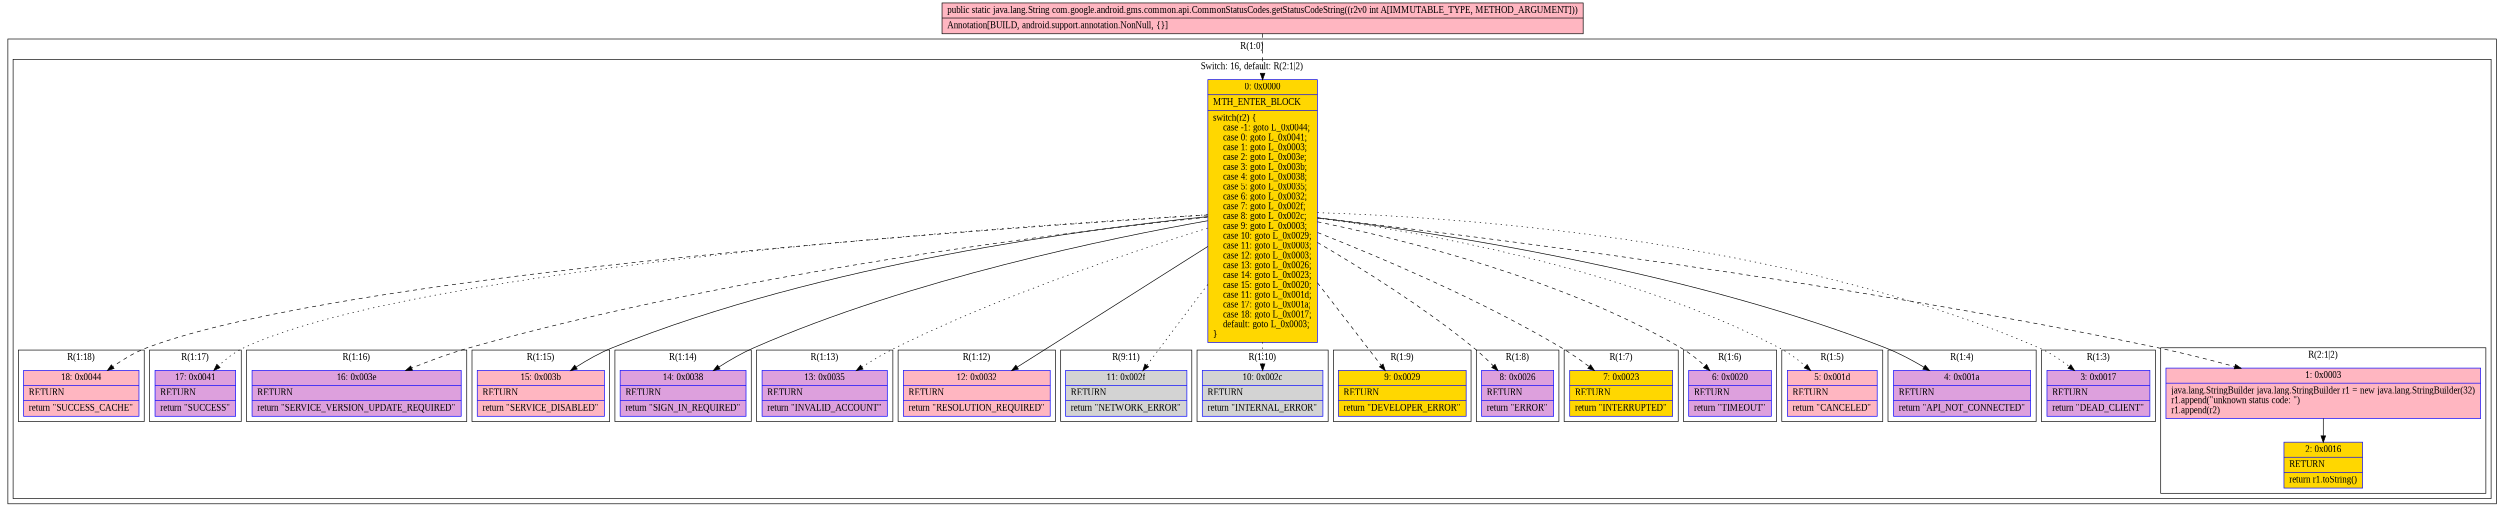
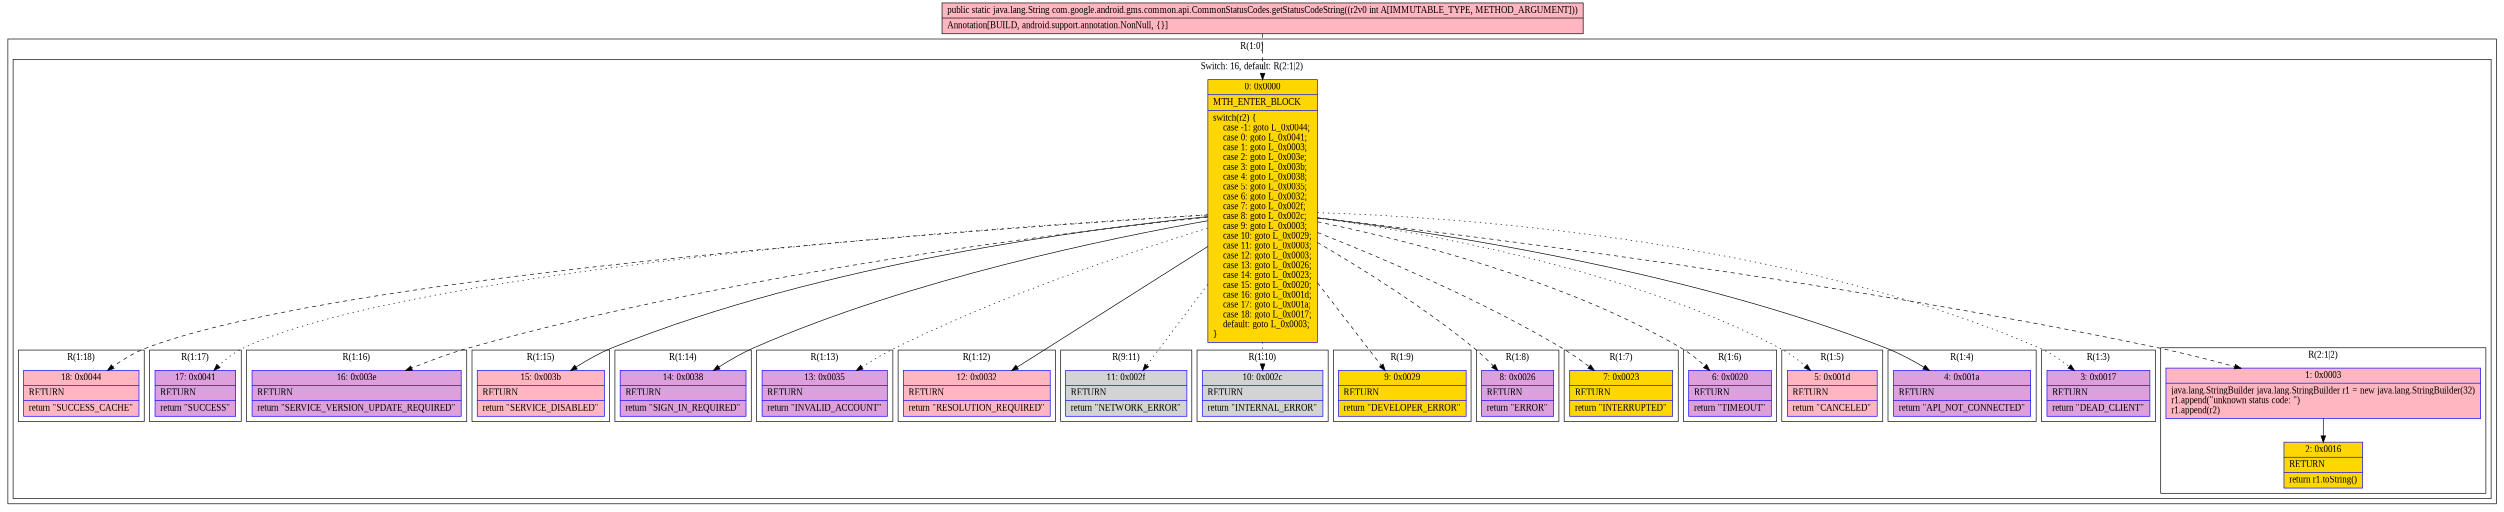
  digraph {
    fontname="Liberation Serif"
    node [color=blue fillcolor=plum fontname="Liberation Serif" shape=record style=filled]
    edge [fontname="Liberation Serif" style=dashed]
    n1 [fillcolor=lightpink label="{18\:\ 0x0044|RETURN\l|return \"SUCCESS_CACHE\"\l}"]
    n2 [label="{17\:\ 0x0041|RETURN\l|return \"SUCCESS\"\l}"]
    n3 [label="{16\:\ 0x003e|RETURN\l|return \"SERVICE_VERSION_UPDATE_REQUIRED\"\l}"]
    n4 [fillcolor=lightpink label="{15\:\ 0x003b|RETURN\l|return \"SERVICE_DISABLED\"\l}"]
    n5 [label="{14\:\ 0x0038|RETURN\l|return \"SIGN_IN_REQUIRED\"\l}"]
    n6 [label="{13\:\ 0x0035|RETURN\l|return \"INVALID_ACCOUNT\"\l}"]
    n7 [fillcolor=lightpink label="{12\:\ 0x0032|RETURN\l|return \"RESOLUTION_REQUIRED\"\l}"]
    n8 [fillcolor=lightgrey label="{11\:\ 0x002f|RETURN\l|return \"NETWORK_ERROR\"\l}"]
    n9 [fillcolor=lightgrey label="{10\:\ 0x002c|RETURN\l|return \"INTERNAL_ERROR\"\l}"]
    n10 [fillcolor=gold label="{9\:\ 0x0029|RETURN\l|return \"DEVELOPER_ERROR\"\l}"]
    n11 [label="{8\:\ 0x0026|RETURN\l|return \"ERROR\"\l}"]
    n12 [fillcolor=gold label="{7\:\ 0x0023|RETURN\l|return \"INTERRUPTED\"\l}"]
    n13 [label="{6\:\ 0x0020|RETURN\l|return \"TIMEOUT\"\l}"]
    n14 [fillcolor=lightpink label="{5\:\ 0x001d|RETURN\l|return \"CANCELED\"\l}"]
    n15 [label="{4\:\ 0x001a|RETURN\l|return \"API_NOT_CONNECTED\"\l}"]
    n16 [label="{3\:\ 0x0017|RETURN\l|return \"DEAD_CLIENT\"\l}"]
    n17 [fillcolor=lightpink label="{1\:\ 0x0003|java.lang.StringBuilder java.lang.StringBuilder r1 = new java.lang.StringBuilder(32)\lr1.append(\"unknown status code: \")\lr1.append(r2)\l}"]
    n18 [fillcolor=gold label="{2\:\ 0x0016|RETURN\l|return r1.toString()\l}"]
-   n19 [fillcolor=gold label="{0\:\ 0x0000|MTH_ENTER_BLOCK\l|switch(r2) \{\l    case \-1: goto L_0x0044;\l    case 0: goto L_0x0041;\l    case 1: goto L_0x0003;\l    case 2: goto L_0x003e;\l    case 3: goto L_0x003b;\l    case 4: goto L_0x0038;\l    case 5: goto L_0x0035;\l    case 6: goto L_0x0032;\l    case 7: goto L_0x002f;\l    case 8: goto L_0x002c;\l    case 9: goto L_0x0003;\l    case 10: goto L_0x0029;\l    case 11: goto L_0x0003;\l    case 12: goto L_0x0003;\l    case 13: goto L_0x0026;\l    case 14: goto L_0x0023;\l    case 15: goto L_0x0020;\l    case 11: goto L_0x001d;\l    case 17: goto L_0x001a;\l    case 18: goto L_0x0017;\l    default: goto L_0x0003;\l\}\l}"]
+   n19 [fillcolor=gold label="{0\:\ 0x0000|MTH_ENTER_BLOCK\l|switch(r2) \{\l    case \-1: goto L_0x0044;\l    case 0: goto L_0x0041;\l    case 1: goto L_0x0003;\l    case 2: goto L_0x003e;\l    case 3: goto L_0x003b;\l    case 4: goto L_0x0038;\l    case 5: goto L_0x0035;\l    case 6: goto L_0x0032;\l    case 7: goto L_0x002f;\l    case 8: goto L_0x002c;\l    case 9: goto L_0x0003;\l    case 10: goto L_0x0029;\l    case 11: goto L_0x0003;\l    case 12: goto L_0x0003;\l    case 13: goto L_0x0026;\l    case 14: goto L_0x0023;\l    case 15: goto L_0x0020;\l    case 16: goto L_0x001d;\l    case 17: goto L_0x001a;\l    case 18: goto L_0x0017;\l    default: goto L_0x0003;\l\}\l}"]
    n20 [fillcolor=lightpink label="{public static java.lang.String com.google.android.gms.common.api.CommonStatusCodes.getStatusCodeString((r2v0 int A[IMMUTABLE_TYPE, METHOD_ARGUMENT]))  | Annotation[BUILD, android.support.annotation.NonNull, \{\}]\l}" color=""]
    subgraph cluster_1 {
      label="R(1:0)"
      subgraph cluster_2 {
        label="Switch: 16, default: R(2:1|2)"
        n19
        subgraph cluster_3 {
          label="R(1:18)"
          n1
        }
        subgraph cluster_4 {
          label="R(1:17)"
          n2
        }
        subgraph cluster_5 {
          label="R(1:16)"
          n3
        }
        subgraph cluster_6 {
          label="R(1:15)"
          n4
        }
        subgraph cluster_7 {
          label="R(1:14)"
          n5
        }
        subgraph cluster_8 {
          label="R(1:13)"
          n6
        }
        subgraph cluster_9 {
          label="R(1:12)"
          n7
        }
        subgraph cluster_10 {
          label="R(9:11)"
          n8
        }
        subgraph cluster_11 {
          label="R(1:10)"
          n9
        }
        subgraph cluster_12 {
          label="R(1:9)"
          n10
        }
        subgraph cluster_13 {
          label="R(1:8)"
          n11
        }
        subgraph cluster_14 {
          label="R(1:7)"
          n12
        }
        subgraph cluster_15 {
          label="R(1:6)"
          n13
        }
        subgraph cluster_16 {
          label="R(1:5)"
          n14
        }
        subgraph cluster_17 {
          label="R(1:4)"
          n15
        }
        subgraph cluster_18 {
          label="R(1:3)"
          n16
        }
        subgraph cluster_19 {
          label="R(2:1|2)"
          n17
          n18
        }
      }
    }
    n17 -> n18 [style=solid]
    n19 -> n1
    n19 -> n2 [style=dotted]
    n19 -> n3
    n19 -> n4 [style=solid]
    n19 -> n5 [style=solid]
    n19 -> n6 [style=dotted]
    n19 -> n7 [style=solid]
    n19 -> n8 [style=dotted]
    n19 -> n9 [style=dotted]
    n19 -> n10
    n19 -> n11
    n19 -> n12
    n19 -> n13
    n19 -> n14 [style=dotted]
    n19 -> n15 [style=solid]
    n19 -> n16 [style=dotted]
    n19 -> n17
    n20 -> n19
  }
